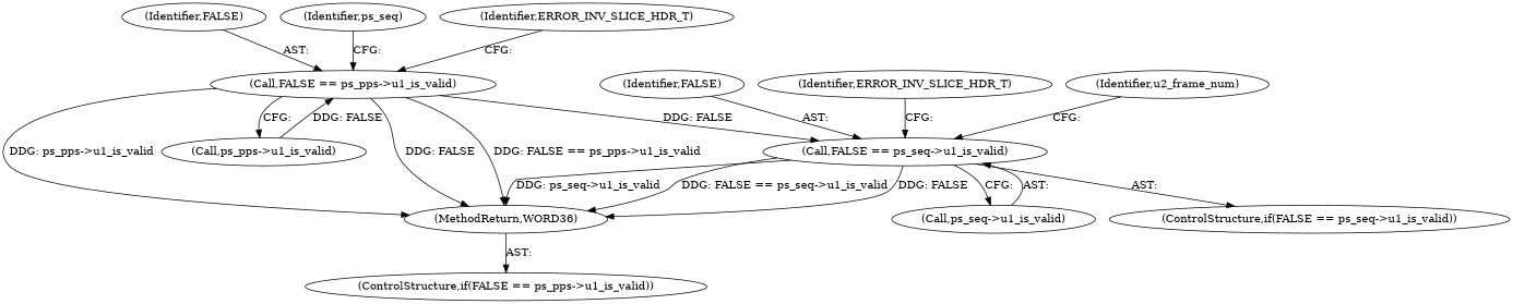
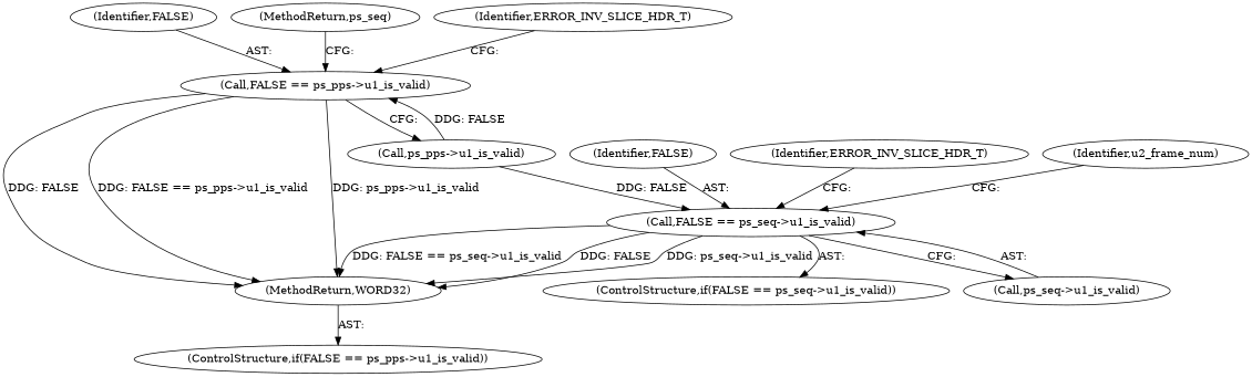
  digraph {
    n1 [label="(Call,FALSE == ps_seq->u1_is_valid)"]
    n2 [label="(ControlStructure,if(FALSE == ps_seq->u1_is_valid))"]
-   n3 [label="(MethodReturn,WORD36)"]
+   n3 [label="(MethodReturn,WORD32)"]
    n4 [label="(Call,ps_seq->u1_is_valid)"]
    n5 [label="(ControlStructure,if(FALSE == ps_pps->u1_is_valid))"]
    n6 [label="(Call,FALSE == ps_pps->u1_is_valid)"]
    n7 [label="(Call,ps_pps->u1_is_valid)"]
    n8 [label="(Identifier,FALSE)"]
-   n9 [label="(Identifier,ps_seq)"]
+   n9 [label="(MethodReturn,ps_seq)"]
    n10 [label="(Identifier,ERROR_INV_SLICE_HDR_T)"]
    n11 [label="(Identifier,FALSE)"]
    n12 [label="(Identifier,ERROR_INV_SLICE_HDR_T)"]
    n13 [label="(Identifier,u2_frame_num)"]
    n1 -> n2 [label="AST: "]
    n1 -> n3 [label="DDG: FALSE == ps_seq->u1_is_valid"]
    n1 -> n3 [label="DDG: FALSE"]
    n1 -> n3 [label="DDG: ps_seq->u1_is_valid"]
    n1 -> n4 [label="CFG: "]
    n3 -> n5 [label="AST: "]
    n4 -> n1 [label="AST: "]
-   n6 -> n1 [label="DDG: FALSE"]
+   n7 -> n1 [label="DDG: FALSE"]
    n6 -> n3 [label="DDG: FALSE"]
    n6 -> n3 [label="DDG: FALSE == ps_pps->u1_is_valid"]
    n6 -> n3 [label="DDG: ps_pps->u1_is_valid"]
    n6 -> n7 [label="CFG: "]
    n7 -> n6 [label="DDG: FALSE"]
    n8 -> n6 [label="AST: "]
    n9 -> n6 [label="CFG: "]
    n10 -> n6 [label="CFG: "]
    n11 -> n1 [label="AST: "]
    n12 -> n1 [label="CFG: "]
    n13 -> n1 [label="CFG: "]
  }
